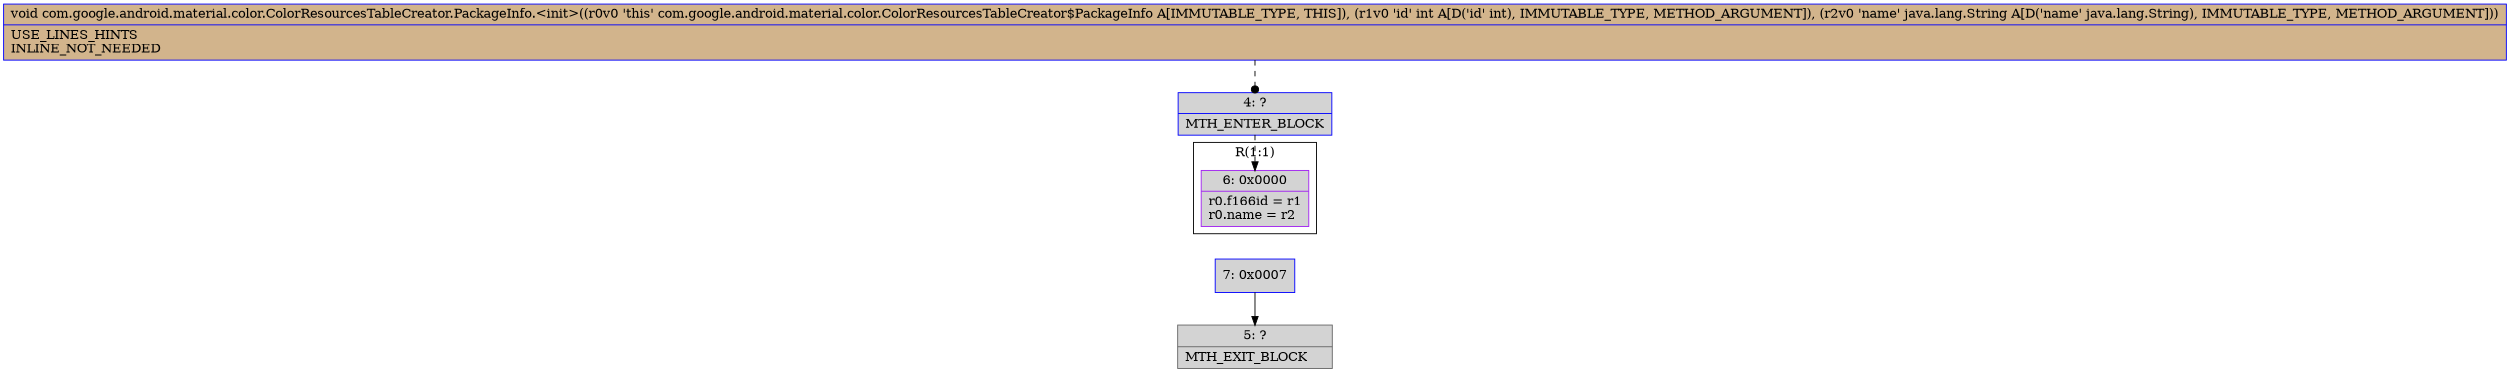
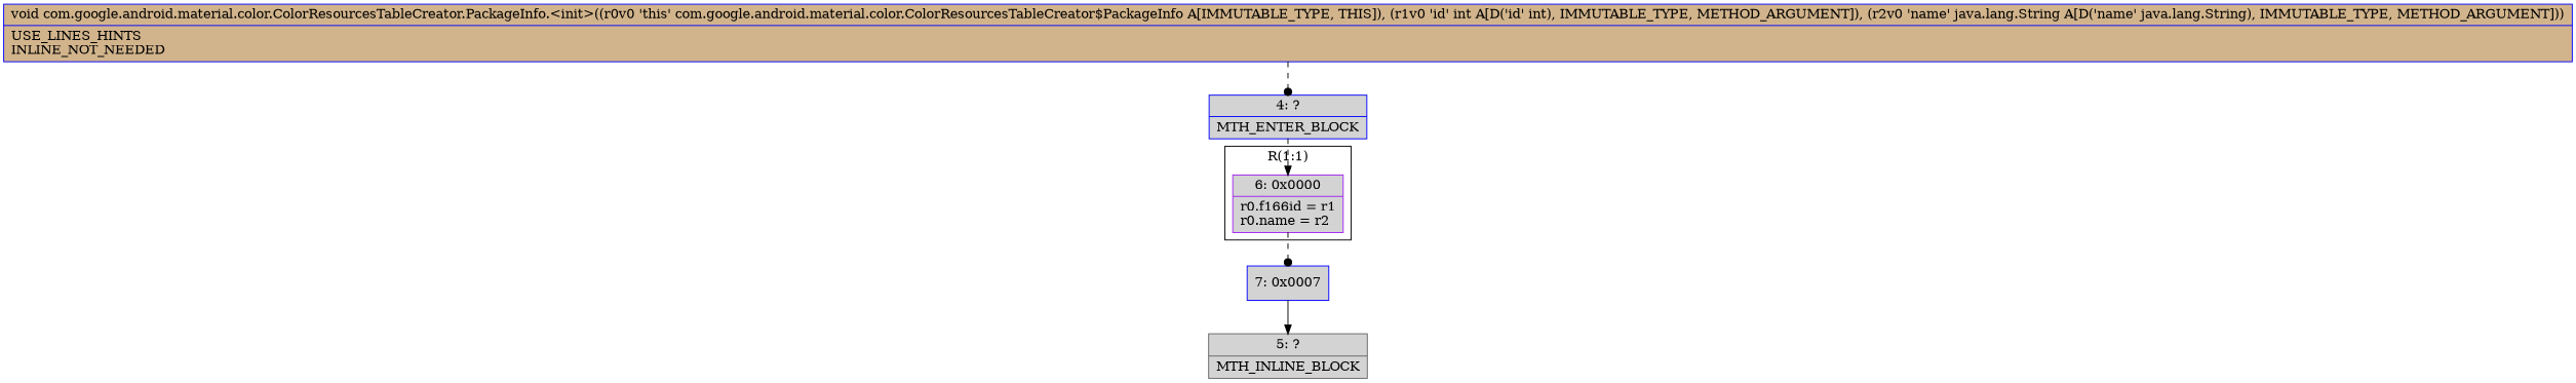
  digraph {
    node [color=blue fillcolor=lightgrey shape=record style=filled]
    edge [arrowhead=dot style=dashed]
    n1 [color=purple label="{6\:\ 0x0000|r0.f166id = r1\lr0.name = r2\l}"]
    n2 [label="{7\:\ 0x0007}"]
-   n3 [color=gray40 label="{5\:\ ?|MTH_EXIT_BLOCK\l}"]
+   n3 [color=gray40 label="{5\:\ ?|MTH_INLINE_BLOCK\l}"]
    n4 [label="{4\:\ ?|MTH_ENTER_BLOCK\l}"]
    n5 [fillcolor=tan label="{void com.google.android.material.color.ColorResourcesTableCreator.PackageInfo.\<init\>((r0v0 'this' com.google.android.material.color.ColorResourcesTableCreator$PackageInfo A[IMMUTABLE_TYPE, THIS]), (r1v0 'id' int A[D('id' int), IMMUTABLE_TYPE, METHOD_ARGUMENT]), (r2v0 'name' java.lang.String A[D('name' java.lang.String), IMMUTABLE_TYPE, METHOD_ARGUMENT]))  | USE_LINES_HINTS\lINLINE_NOT_NEEDED\l}"]
    subgraph cluster_1 {
      label="R(1:1)"
      n1
    }
+   n1 -> n2
    n2 -> n3 [arrowhead=normal style=solid]
    n4 -> n1 [arrowhead=normal]
    n5 -> n4
  }
